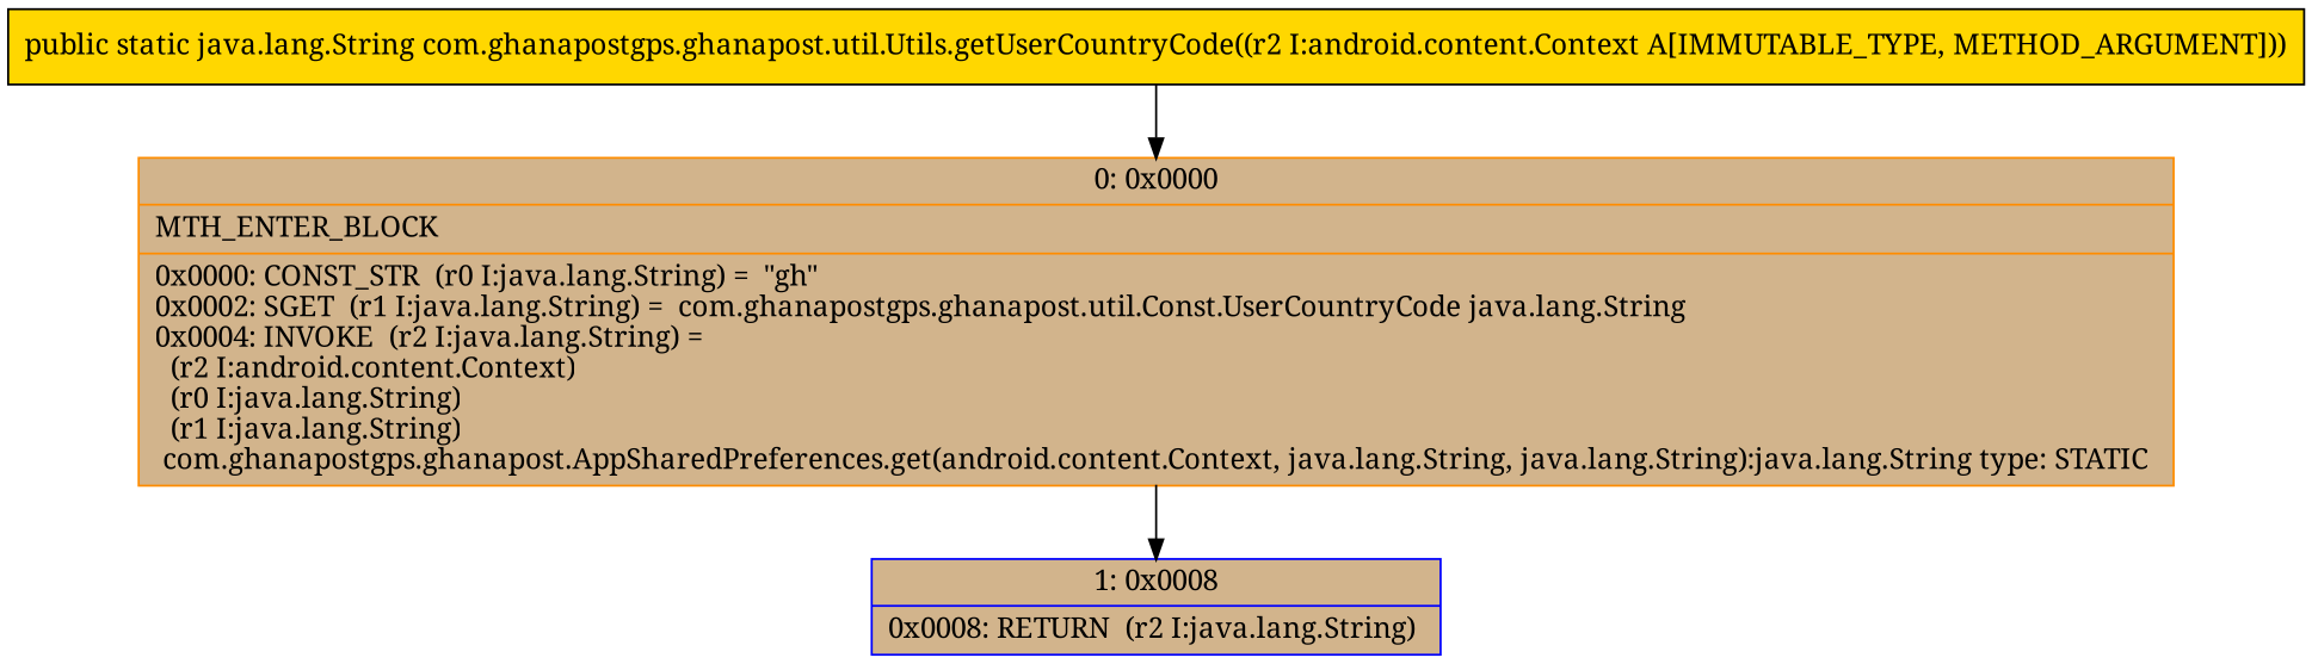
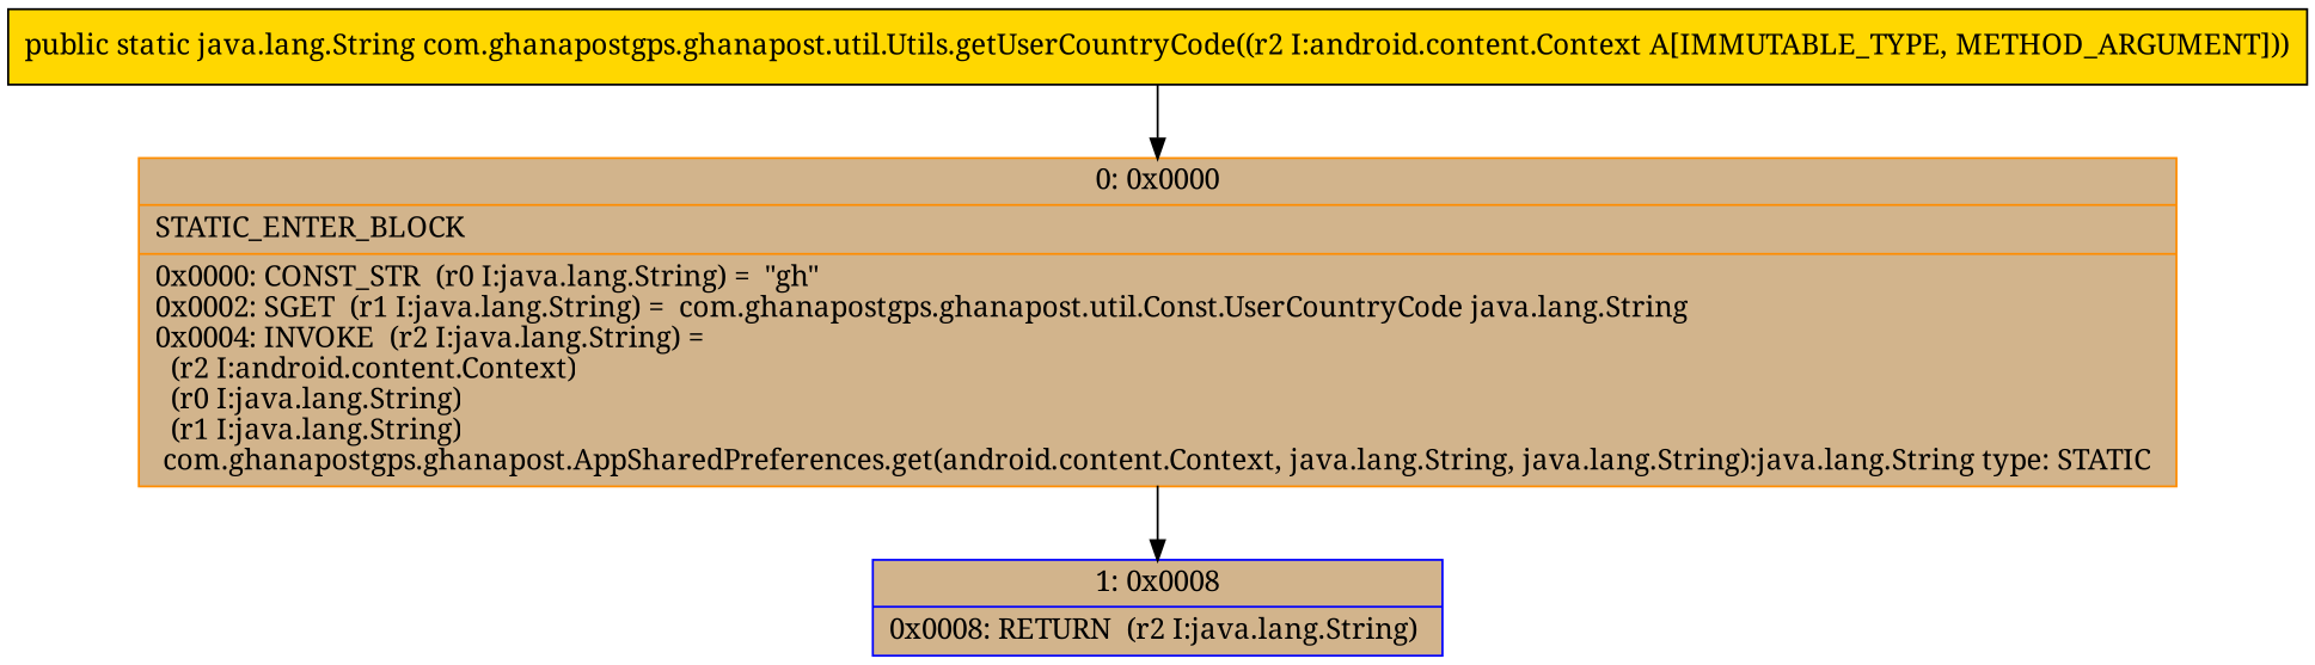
  digraph {
    fontname="Noto Serif"
    node [shape=record style=filled fillcolor=tan fontname="Noto Serif"]
    edge [fontname="Noto Serif"]
-   n1 [label="{0\:\ 0x0000|MTH_ENTER_BLOCK\l|0x0000: CONST_STR  (r0 I:java.lang.String) =  \"gh\" \l0x0002: SGET  (r1 I:java.lang.String) =  com.ghanapostgps.ghanapost.util.Const.UserCountryCode java.lang.String \l0x0004: INVOKE  (r2 I:java.lang.String) = \l  (r2 I:android.content.Context)\l  (r0 I:java.lang.String)\l  (r1 I:java.lang.String)\l com.ghanapostgps.ghanapost.AppSharedPreferences.get(android.content.Context, java.lang.String, java.lang.String):java.lang.String type: STATIC \l}" color=darkorange]
+   n1 [label="{0\:\ 0x0000|STATIC_ENTER_BLOCK\l|0x0000: CONST_STR  (r0 I:java.lang.String) =  \"gh\" \l0x0002: SGET  (r1 I:java.lang.String) =  com.ghanapostgps.ghanapost.util.Const.UserCountryCode java.lang.String \l0x0004: INVOKE  (r2 I:java.lang.String) = \l  (r2 I:android.content.Context)\l  (r0 I:java.lang.String)\l  (r1 I:java.lang.String)\l com.ghanapostgps.ghanapost.AppSharedPreferences.get(android.content.Context, java.lang.String, java.lang.String):java.lang.String type: STATIC \l}" color=darkorange]
    n2 [label="{1\:\ 0x0008|0x0008: RETURN  (r2 I:java.lang.String) \l}" color=blue]
    n3 [label="{public static java.lang.String com.ghanapostgps.ghanapost.util.Utils.getUserCountryCode((r2 I:android.content.Context A[IMMUTABLE_TYPE, METHOD_ARGUMENT])) }" fillcolor=gold color=black]
    n1 -> n2
    n3 -> n1
  }
